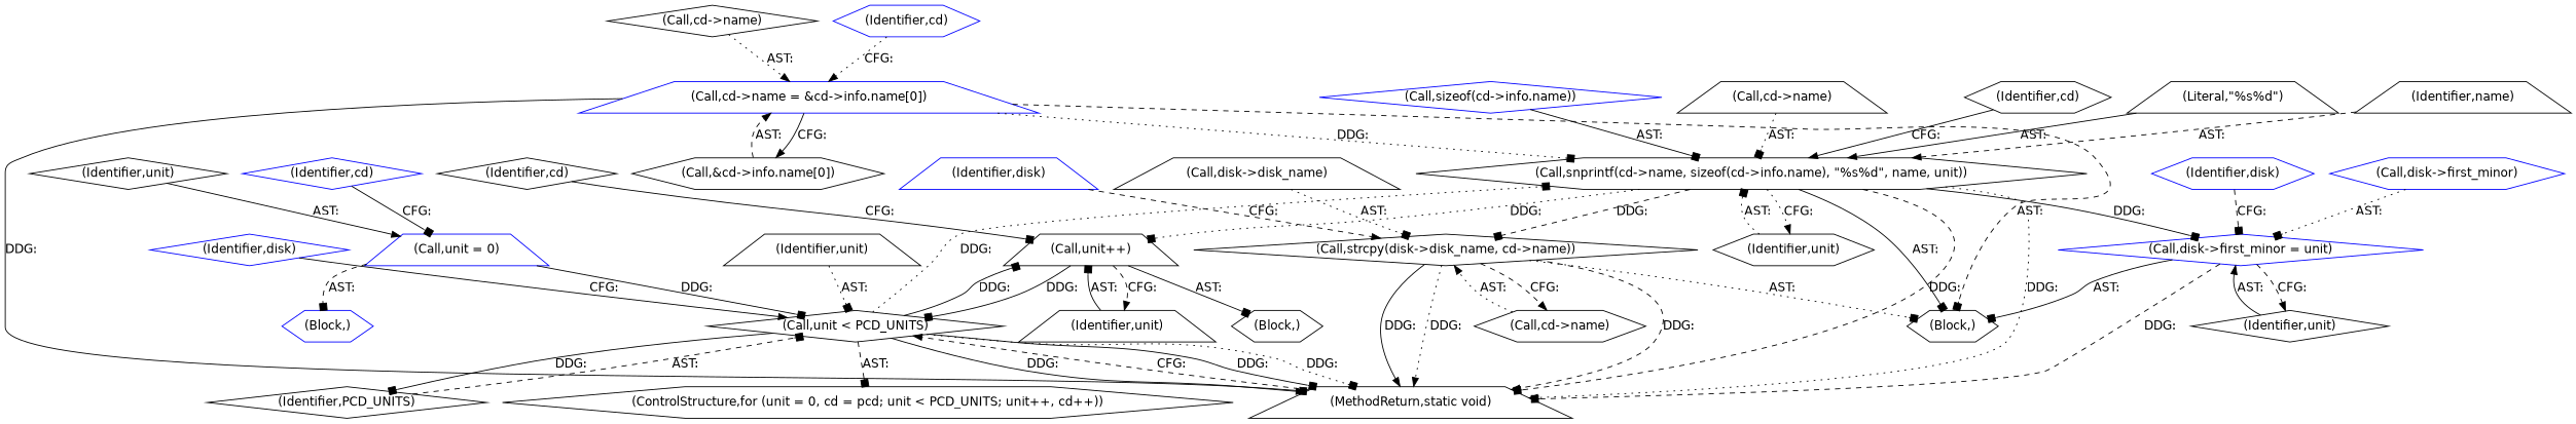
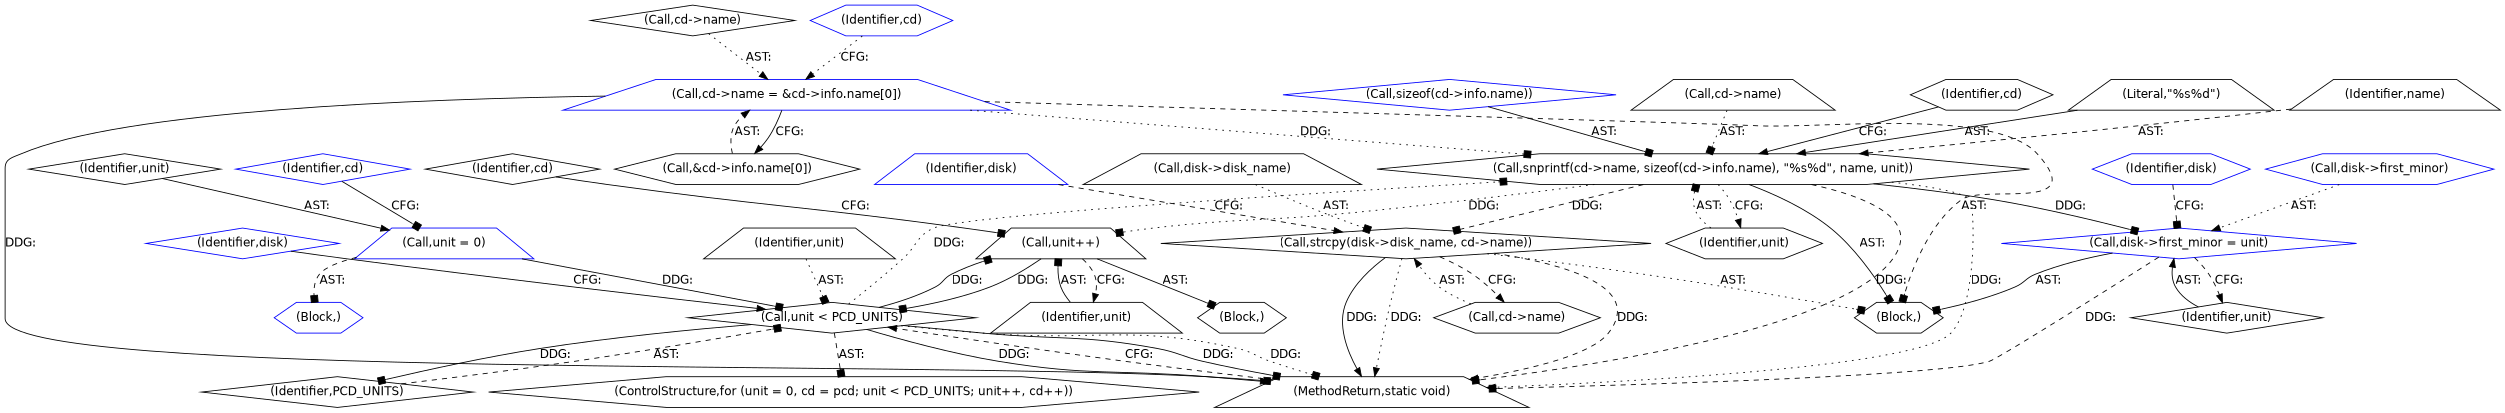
  digraph {
    fontname="DejaVu Sans"
    node [color=black fontname="DejaVu Sans" shape=hexagon]
    edge [arrowhead=box fontname="DejaVu Sans" style=solid]
    n1 [label="(Call,snprintf(cd->name, sizeof(cd->info.name), \"%s%d\", name, unit))"]
    n2 [label="(Call,unit++)" shape=trapezium]
    n3 [color=blue label="(Call,disk->first_minor = unit)" shape=diamond]
    n4 [label="(Call,strcpy(disk->disk_name, cd->name))" shape=diamond]
    n5 [label="(Block,)"]
    n6 [label="(Identifier,unit)"]
    n7 [label="(MethodReturn,static void)" shape=trapezium]
    n8 [label="(Call,unit < PCD_UNITS)" shape=diamond]
    n9 [label="(Block,)"]
    n10 [label="(Identifier,unit)" shape=trapezium]
    n11 [label="(Identifier,unit)" shape=diamond]
    n12 [label="(Call,cd->name)"]
    n13 [color=blue label="(Call,cd->name = &cd->info.name[0])" shape=trapezium]
    n14 [label="(Call,&cd->info.name[0])"]
    n15 [label="(Identifier,PCD_UNITS)" shape=diamond]
    n16 [label="(ControlStructure,for (unit = 0, cd = pcd; unit < PCD_UNITS; unit++, cd++))"]
    n17 [color=blue label="(Call,unit = 0)" shape=trapezium]
    n18 [color=blue label="(Block,)"]
    n19 [label="(Call,cd->name)" shape=diamond]
    n20 [color=blue label="(Identifier,disk)"]
    n21 [label="(Identifier,cd)" shape=diamond]
    n22 [label="(Call,cd->name)" shape=trapezium]
    n23 [label="(Identifier,cd)"]
    n24 [color=blue label="(Identifier,disk)" shape=diamond]
    n25 [label="(Identifier,unit)" shape=trapezium]
    n26 [color=blue label="(Identifier,cd)" shape=diamond]
    n27 [color=blue label="(Identifier,cd)"]
    n28 [label="(Literal,\"%s%d\")" shape=trapezium]
    n29 [label="(Identifier,name)" shape=trapezium]
    n30 [label="(Identifier,unit)" shape=diamond]
    n31 [color=blue label="(Identifier,disk)" shape=trapezium]
    n32 [color=blue label="(Call,sizeof(cd->info.name))" shape=diamond]
    n33 [label="(Call,disk->disk_name)" shape=trapezium]
    n34 [color=blue label="(Call,disk->first_minor)"]
    n1 -> n2 [label="DDG: " style=dotted]
    n1 -> n3 [label="DDG: "]
    n1 -> n4 [label="DDG: " style=dashed]
    n1 -> n5 [label="AST: "]
    n1 -> n6 [arrowhead=normal label="CFG: " style=dotted]
    n1 -> n7 [arrowhead=normal label="DDG: " style=dotted]
    n1 -> n7 [label="DDG: " style=dashed]
    n2 -> n8 [label="DDG: "]
    n2 -> n9 [label="AST: "]
    n2 -> n10 [arrowhead=normal label="CFG: " style=dashed]
    n3 -> n5 [label="AST: "]
    n3 -> n7 [label="DDG: " style=dashed]
    n3 -> n11 [arrowhead=normal label="CFG: " style=dashed]
    n4 -> n5 [label="AST: " style=dotted]
    n4 -> n7 [arrowhead=normal label="DDG: " style=dotted]
    n4 -> n7 [arrowhead=normal label="DDG: " style=dashed]
    n4 -> n7 [arrowhead=normal label="DDG: "]
    n4 -> n12 [arrowhead=normal label="CFG: " style=dashed]
    n6 -> n1 [label="AST: " style=dotted]
    n7 -> n8 [arrowhead=normal label="CFG: " style=dashed]
    n8 -> n1 [label="DDG: " style=dotted]
    n8 -> n2 [label="DDG: "]
    n8 -> n7 [label="DDG: "]
    n8 -> n7 [label="DDG: " style=dotted]
    n8 -> n7 [arrowhead=normal label="DDG: "]
    n8 -> n15 [label="DDG: "]
    n8 -> n16 [label="AST: " style=dashed]
    n10 -> n2 [label="AST: "]
    n11 -> n3 [arrowhead=normal label="AST: "]
    n12 -> n4 [arrowhead=normal label="AST: " style=dotted]
    n13 -> n1 [label="DDG: " style=dotted]
    n13 -> n5 [label="AST: " style=dashed]
    n13 -> n7 [label="DDG: "]
    n13 -> n14 [arrowhead=normal label="CFG: "]
    n14 -> n13 [arrowhead=normal label="AST: " style=dashed]
    n15 -> n8 [label="AST: " style=dashed]
    n17 -> n8 [label="DDG: "]
    n17 -> n18 [label="AST: " style=dashed]
    n19 -> n13 [arrowhead=normal label="AST: " style=dotted]
    n20 -> n3 [label="CFG: " style=dashed]
    n21 -> n2 [label="CFG: "]
    n22 -> n1 [label="AST: " style=dotted]
    n23 -> n1 [arrowhead=normal label="CFG: "]
    n24 -> n8 [arrowhead=normal label="CFG: "]
    n25 -> n8 [label="AST: " style=dotted]
    n26 -> n17 [label="CFG: "]
    n27 -> n13 [arrowhead=normal label="CFG: " style=dotted]
    n28 -> n1 [arrowhead=normal label="AST: "]
    n29 -> n1 [arrowhead=normal label="AST: " style=dashed]
    n30 -> n17 [arrowhead=normal label="AST: "]
    n31 -> n4 [arrowhead=normal label="CFG: " style=dashed]
    n32 -> n1 [label="AST: "]
    n33 -> n4 [label="AST: " style=dotted]
-   n34 -> n3 [label="AST: " style=dotted]
+   n34 -> n3 [arrowhead=normal label="AST: " style=dotted]
  }
